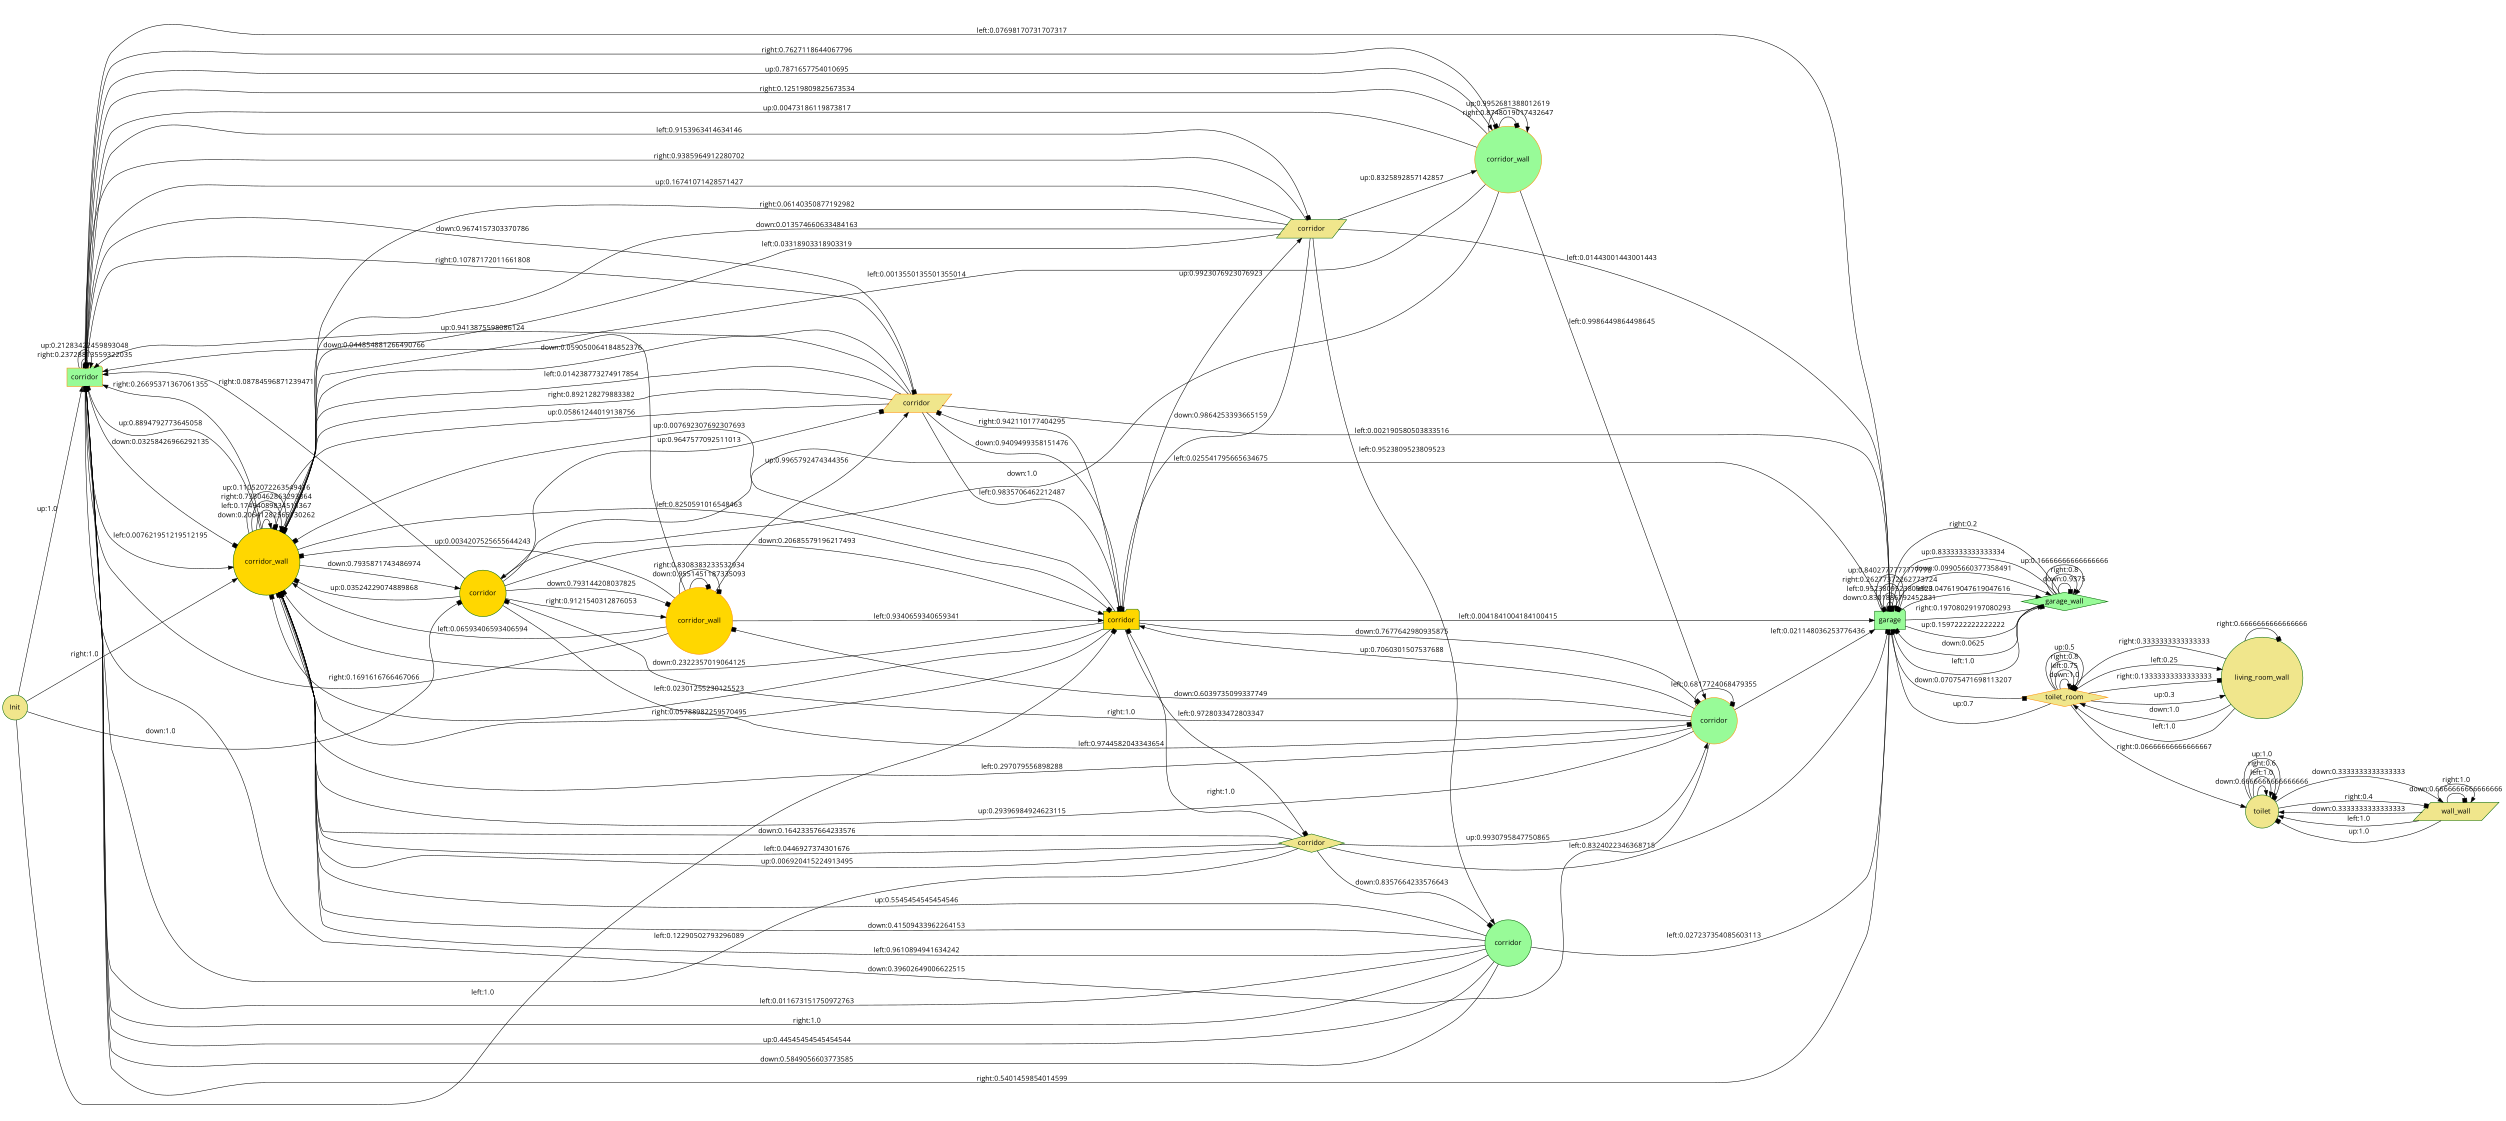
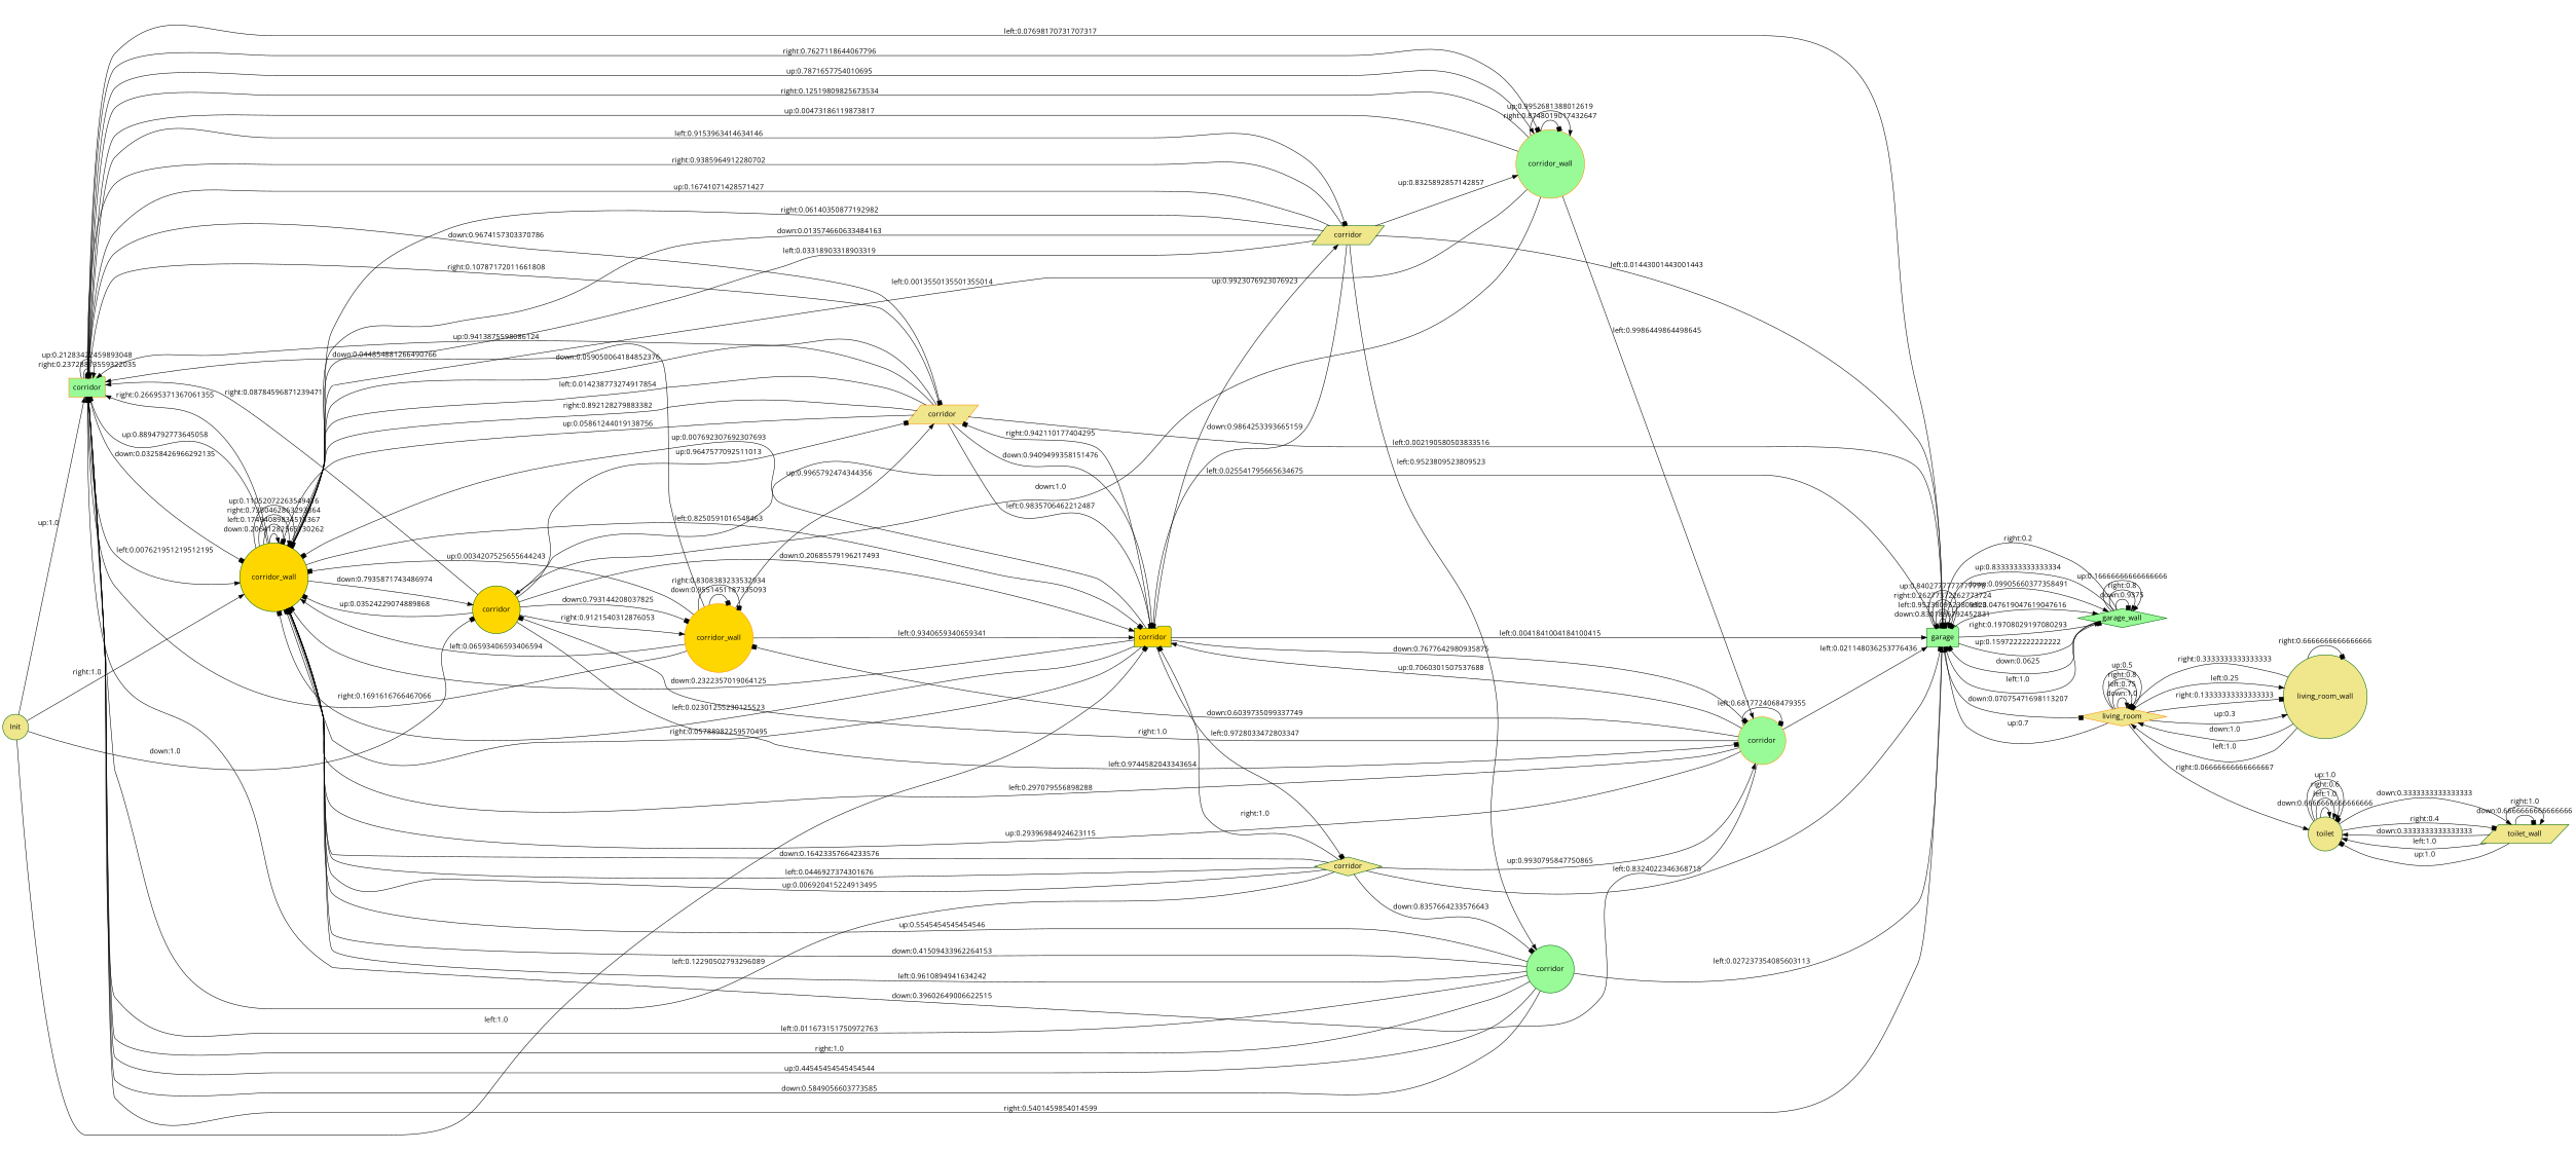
  digraph {
    fontname="Open Sans"
    rankdir=LR
    node [color=darkgreen fillcolor=khaki fontname="Open Sans" shape=circle style=filled]
    edge [arrowhead=normal fontname="Open Sans"]
    n1 [label=Init]
    n2 [color=darkorange fillcolor=palegreen label=corridor shape=folder]
    n3 [fillcolor=gold label=corridor_wall]
    n4 [fillcolor=gold label=corridor shape=folder]
    n5 [fillcolor=gold label=corridor]
    n6 [color=darkorange fillcolor=palegreen label=corridor_wall]
    n7 [label=corridor shape=parallelogram]
    n8 [color=darkorange label=corridor shape=parallelogram]
    n9 [fillcolor=palegreen label=garage shape=folder]
    n10 [label=corridor shape=diamond]
    n11 [color=darkorange fillcolor=palegreen label=corridor]
    n12 [color=darkorange fillcolor=gold label=corridor_wall]
    n13 [fillcolor=palegreen label=corridor]
    n14 [fillcolor=palegreen label=garage_wall shape=diamond]
-   n15 [color=darkorange label=toilet_room shape=diamond]
+   n15 [color=darkorange label=living_room shape=diamond]
    n16 [label=living_room_wall]
    n17 [label=toilet]
-   n18 [label=wall_wall shape=parallelogram]
+   n18 [label=toilet_wall shape=parallelogram]
    n1 -> n2 [label="up:1.0"]
    n1 -> n3 [label="right:1.0"]
    n1 -> n4 [arrowhead=box label="left:1.0"]
    n1 -> n5 [arrowhead=box label="down:1.0"]
    n2 -> n2 [label="right:0.23728813559322035"]
    n2 -> n2 [label="up:0.21283422459893048"]
    n2 -> n3 [arrowhead=box label="down:0.03258426966292135"]
    n2 -> n3 [label="left:0.007621951219512195"]
    n2 -> n6 [arrowhead=box label="right:0.7627118644067796"]
    n2 -> n6 [label="up:0.7871657754010695"]
    n2 -> n7 [arrowhead=box label="left:0.9153963414634146"]
    n2 -> n8 [arrowhead=box label="down:0.9674157303370786"]
    n2 -> n9 [arrowhead=box label="left:0.07698170731707317"]
    n3 -> n2 [label="right:0.26695371367061355"]
    n3 -> n2 [arrowhead=box label="up:0.8894792773645058"]
    n3 -> n3 [label="down:0.20641282565130262"]
    n3 -> n3 [label="left:0.17494089834515367"]
    n3 -> n3 [label="right:0.7330462863293864"]
    n3 -> n3 [label="up:0.11052072263549416"]
    n3 -> n4 [arrowhead=box label="left:0.8250591016548463"]
    n3 -> n5 [label="down:0.7935871743486974"]
    n4 -> n3 [arrowhead=box label="down:0.2322357019064125"]
    n4 -> n3 [arrowhead=box label="left:0.02301255230125523"]
    n4 -> n3 [arrowhead=box label="right:0.05788982259570495"]
    n4 -> n3 [arrowhead=box label="up:0.007692307692307693"]
    n4 -> n7 [label="up:0.9923076923076923"]
    n4 -> n8 [arrowhead=box label="right:0.942110177404295"]
    n4 -> n9 [label="left:0.0041841004184100415"]
    n4 -> n10 [arrowhead=box label="left:0.9728033472803347"]
    n4 -> n11 [arrowhead=box label="down:0.7677642980935875"]
    n5 -> n2 [label="right:0.08784596871239471"]
    n5 -> n3 [arrowhead=box label="up:0.03524229074889868"]
    n5 -> n4 [label="down:0.20685579196217493"]
    n5 -> n8 [arrowhead=box label="up:0.9647577092511013"]
    n5 -> n9 [arrowhead=box label="left:0.025541795665634675"]
    n5 -> n11 [arrowhead=box label="left:0.9744582043343654"]
    n5 -> n12 [arrowhead=box label="down:0.793144208037825"]
    n5 -> n12 [label="right:0.9121540312876053"]
    n6 -> n2 [label="right:0.12519809825673534"]
    n6 -> n2 [arrowhead=box label="up:0.00473186119873817"]
    n6 -> n3 [label="left:0.0013550135501355014"]
    n6 -> n5 [label="down:1.0"]
    n6 -> n6 [arrowhead=box label="right:0.8748019017432647"]
    n6 -> n6 [label="up:0.9952681388012619"]
    n6 -> n11 [label="left:0.9986449864498645"]
    n7 -> n2 [arrowhead=box label="right:0.9385964912280702"]
    n7 -> n2 [label="up:0.16741071428571427"]
    n7 -> n3 [arrowhead=box label="down:0.013574660633484163"]
    n7 -> n3 [label="left:0.03318903318903319"]
    n7 -> n3 [label="right:0.06140350877192982"]
    n7 -> n4 [arrowhead=box label="down:0.9864253393665159"]
    n7 -> n6 [label="up:0.8325892857142857"]
    n7 -> n9 [arrowhead=box label="left:0.01443001443001443"]
    n7 -> n13 [label="left:0.9523809523809523"]
    n8 -> n2 [label="right:0.10787172011661808"]
    n8 -> n2 [label="up:0.9413875598086124"]
    n8 -> n3 [arrowhead=box label="down:0.059050064184852376"]
    n8 -> n3 [arrowhead=box label="left:0.014238773274917854"]
    n8 -> n3 [arrowhead=box label="right:0.892128279883382"]
    n8 -> n3 [arrowhead=box label="up:0.05861244019138756"]
    n8 -> n4 [label="down:0.9409499358151476"]
    n8 -> n4 [arrowhead=box label="left:0.9835706462212487"]
    n8 -> n9 [label="left:0.002190580503833516"]
    n9 -> n2 [arrowhead=box label="right:0.5401459854014599"]
    n9 -> n9 [label="down:0.8301886792452831"]
    n9 -> n9 [label="left:0.9523809523809523"]
    n9 -> n9 [arrowhead=box label="right:0.26277372262773724"]
    n9 -> n9 [arrowhead=box label="up:0.8402777777777778"]
    n9 -> n14 [label="down:0.09905660377358491"]
    n9 -> n14 [label="left:0.047619047619047616"]
    n9 -> n14 [arrowhead=box label="right:0.19708029197080293"]
    n9 -> n14 [label="up:0.1597222222222222"]
    n9 -> n15 [arrowhead=box label="down:0.07075471698113207"]
    n10 -> n2 [arrowhead=box label="left:0.12290502793296089"]
    n10 -> n3 [label="down:0.16423357664233576"]
    n10 -> n3 [arrowhead=box label="left:0.0446927374301676"]
    n10 -> n3 [arrowhead=box label="up:0.006920415224913495"]
    n10 -> n4 [arrowhead=box label="right:1.0"]
    n10 -> n9 [arrowhead=box label="left:0.8324022346368715"]
    n10 -> n11 [label="up:0.9930795847750865"]
    n10 -> n13 [arrowhead=box label="down:0.8357664233576643"]
    n11 -> n2 [label="down:0.39602649006622515"]
    n11 -> n3 [label="left:0.297079556898288"]
    n11 -> n3 [arrowhead=box label="up:0.29396984924623115"]
    n11 -> n4 [label="up:0.7060301507537688"]
    n11 -> n5 [arrowhead=box label="right:1.0"]
    n11 -> n9 [label="left:0.021148036253776436"]
    n11 -> n11 [arrowhead=box label="left:0.6817724068479355"]
    n11 -> n12 [arrowhead=box label="down:0.6039735099337749"]
    n12 -> n2 [label="down:0.044854881266490766"]
    n12 -> n2 [arrowhead=box label="right:0.1691616766467066"]
    n12 -> n3 [label="left:0.06593406593406594"]
    n12 -> n3 [arrowhead=box label="up:0.0034207525655644243"]
    n12 -> n4 [label="left:0.9340659340659341"]
    n12 -> n8 [label="up:0.9965792474344356"]
    n12 -> n12 [arrowhead=box label="down:0.9551451187335093"]
    n12 -> n12 [arrowhead=box label="right:0.8308383233532934"]
    n13 -> n2 [arrowhead=box label="down:0.5849056603773585"]
    n13 -> n2 [arrowhead=box label="left:0.011673151750972763"]
    n13 -> n2 [label="right:1.0"]
    n13 -> n2 [label="up:0.44545454545454544"]
    n13 -> n3 [arrowhead=box label="down:0.41509433962264153"]
    n13 -> n3 [label="left:0.9610894941634242"]
    n13 -> n3 [arrowhead=box label="up:0.5545454545454546"]
    n13 -> n9 [label="left:0.027237354085603113"]
    n14 -> n9 [arrowhead=box label="down:0.0625"]
    n14 -> n9 [arrowhead=box label="left:1.0"]
    n14 -> n9 [label="right:0.2"]
    n14 -> n9 [arrowhead=box label="up:0.8333333333333334"]
    n14 -> n14 [arrowhead=box label="down:0.9375"]
    n14 -> n14 [label="right:0.8"]
    n14 -> n14 [label="up:0.16666666666666666"]
    n15 -> n9 [label="up:0.7"]
    n15 -> n15 [label="down:1.0"]
    n15 -> n15 [arrowhead=box label="left:0.75"]
    n15 -> n15 [arrowhead=box label="right:0.8"]
    n15 -> n15 [arrowhead=box label="up:0.5"]
    n15 -> n16 [label="left:0.25"]
    n15 -> n16 [arrowhead=box label="right:0.13333333333333333"]
    n15 -> n16 [label="up:0.3"]
    n15 -> n17 [label="right:0.06666666666666667"]
    n16 -> n15 [label="down:1.0"]
    n16 -> n15 [label="left:1.0"]
    n16 -> n15 [label="right:0.3333333333333333"]
    n16 -> n16 [arrowhead=box label="right:0.6666666666666666"]
    n17 -> n17 [label="down:0.6666666666666666"]
    n17 -> n17 [label="left:1.0"]
    n17 -> n17 [label="right:0.6"]
    n17 -> n17 [arrowhead=box label="up:1.0"]
    n17 -> n18 [label="down:0.3333333333333333"]
    n17 -> n18 [arrowhead=box label="right:0.4"]
    n18 -> n17 [label="down:0.3333333333333333"]
    n18 -> n17 [label="left:1.0"]
    n18 -> n17 [arrowhead=box label="up:1.0"]
    n18 -> n18 [arrowhead=box label="down:0.6666666666666666"]
    n18 -> n18 [label="right:1.0"]
  }
